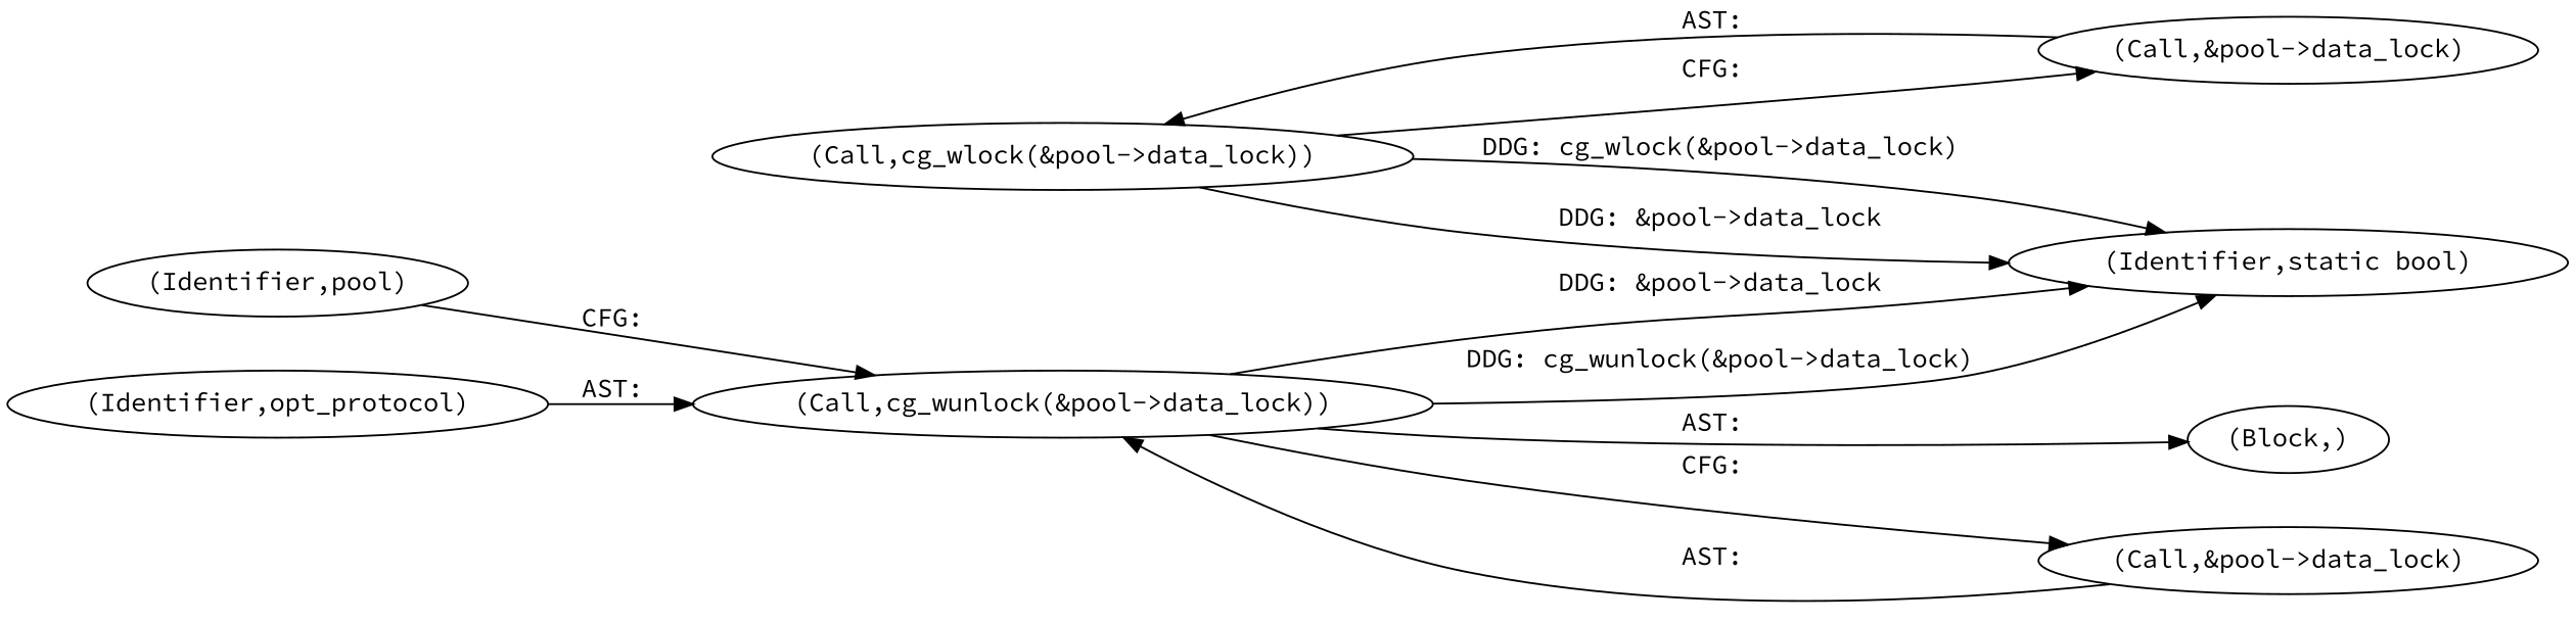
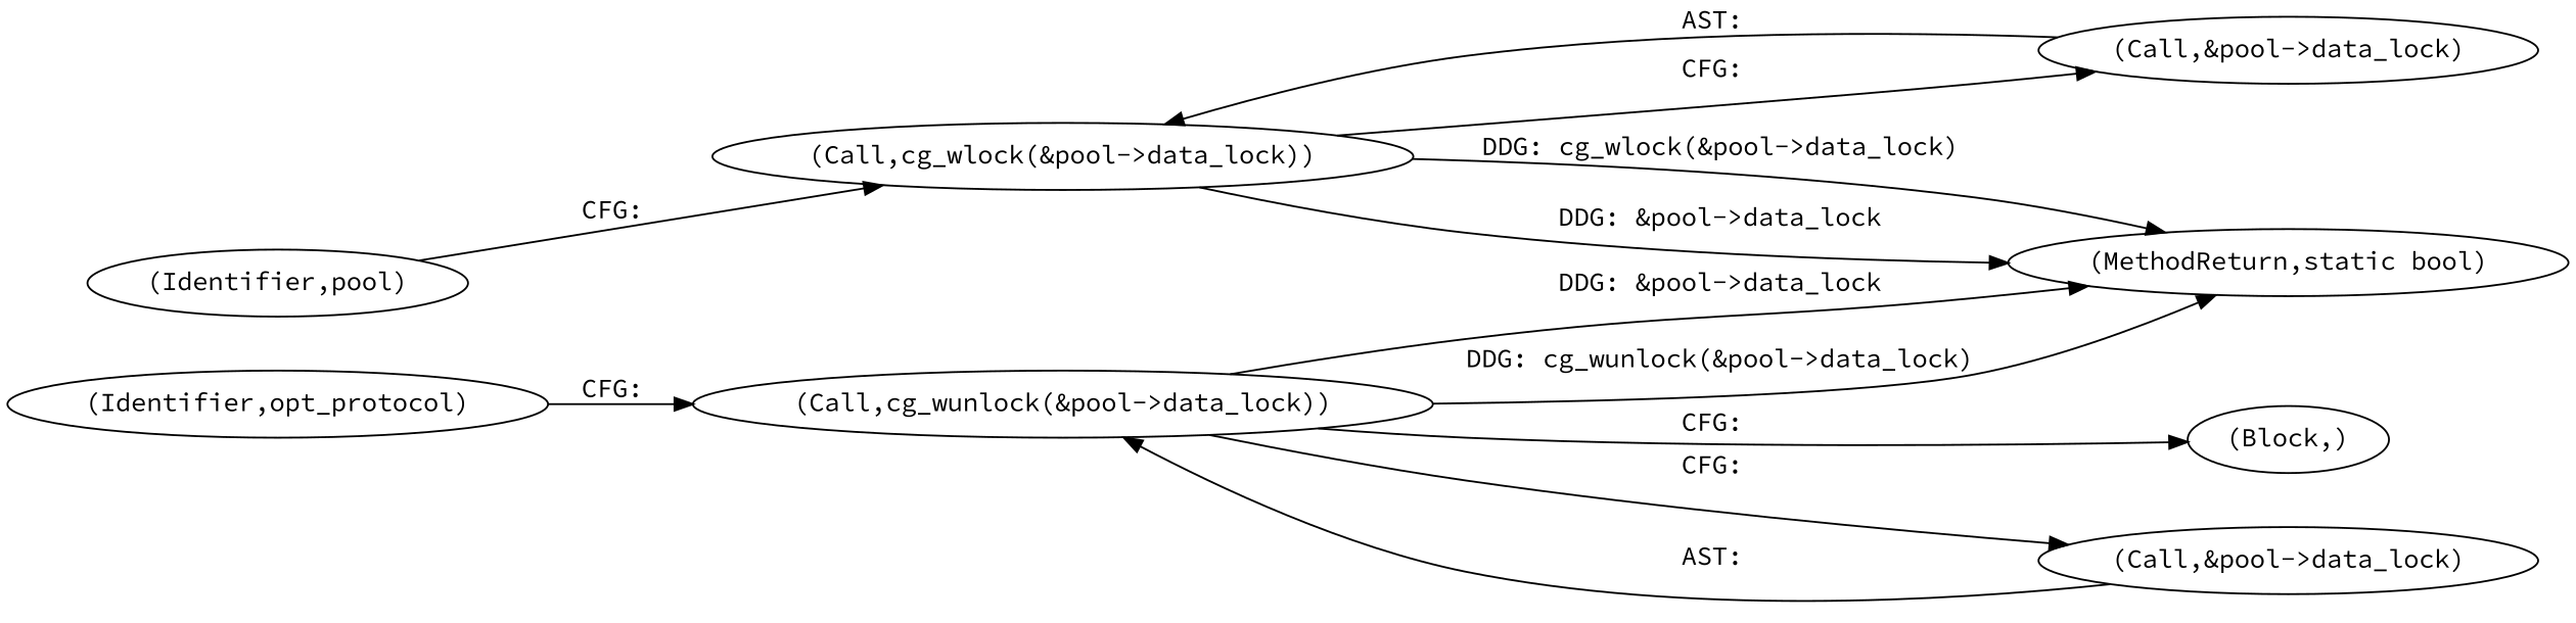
  digraph {
    fontname="Source Code Pro"
    rankdir=LR
    node [fontname="Source Code Pro"]
    edge [fontname="Source Code Pro"]
    n1 [label="(Call,cg_wunlock(&pool->data_lock))"]
    n2 [label="(Block,)"]
-   n3 [label="(Identifier,static bool)"]
+   n3 [label="(MethodReturn,static bool)"]
    n4 [label="(Call,&pool->data_lock)"]
    n5 [label="(Call,cg_wlock(&pool->data_lock))"]
    n6 [label="(Call,&pool->data_lock)"]
    n7 [label="(Identifier,pool)"]
    n8 [label="(Identifier,opt_protocol)"]
-   n1 -> n2 [label="AST: "]
+   n1 -> n2 [label="CFG: "]
    n1 -> n3 [label="DDG: &pool->data_lock"]
    n1 -> n3 [label="DDG: cg_wunlock(&pool->data_lock)"]
    n1 -> n4 [label="CFG: "]
    n4 -> n1 [label="AST: "]
    n5 -> n3 [label="DDG: cg_wlock(&pool->data_lock)"]
    n5 -> n3 [label="DDG: &pool->data_lock"]
    n5 -> n6 [label="CFG: "]
    n6 -> n5 [label="AST: "]
-   n7 -> n1 [label="CFG: "]
-   n8 -> n1 [label="AST: "]
+   n7 -> n5 [label="CFG: "]
+   n8 -> n1 [label="CFG: "]
  }
